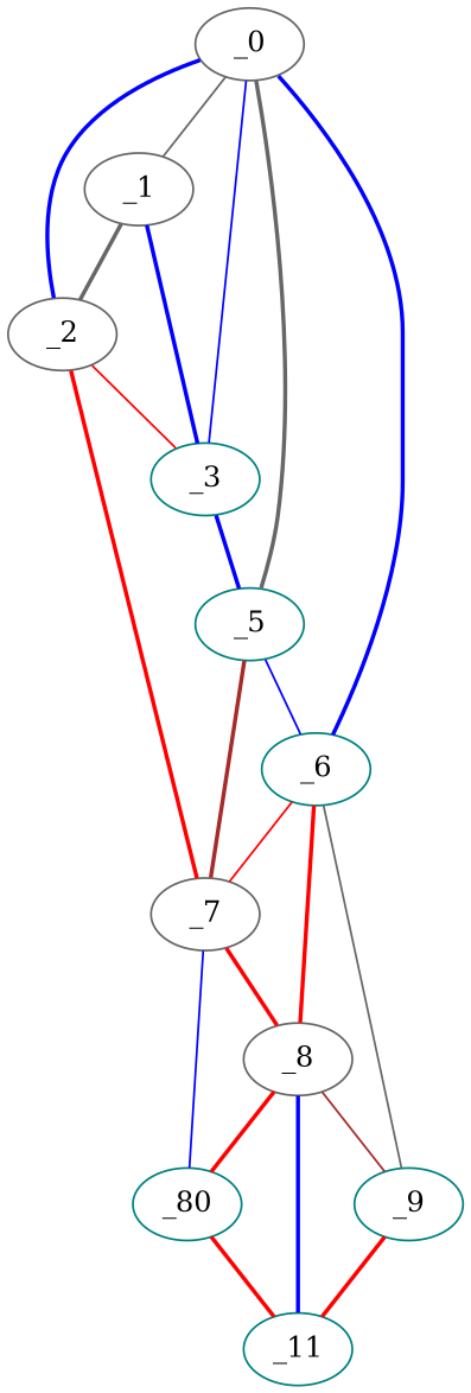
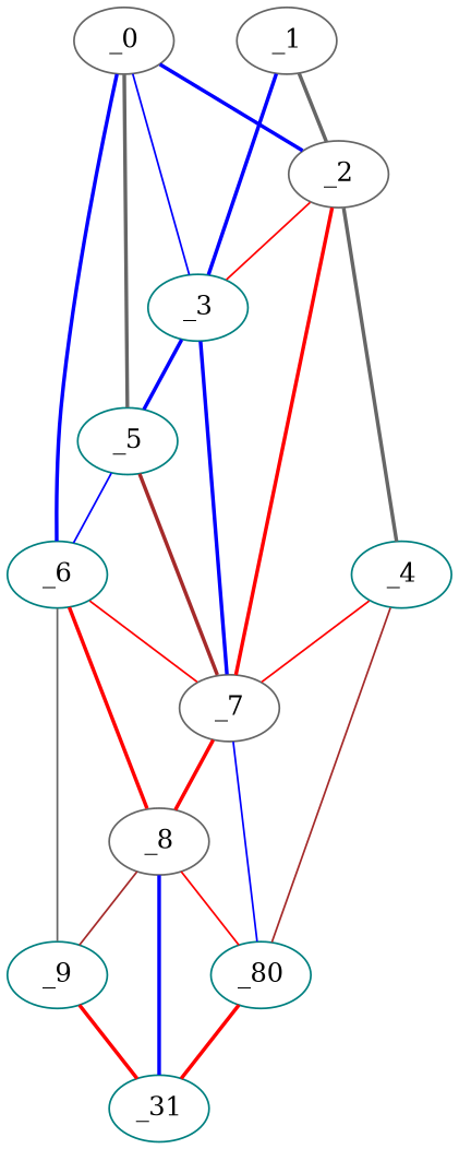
  graph {
    node [color=teal x=39]
    edge [color=blue style=bold valence=2]
    _0 [color=gray40 x=25 y=40]
    _1 [color=gray40 x=31 y=46]
    _2 [color=gray40 x=34 y=74]
    _3 [y=44]
    _5 [x=41 y=31]
    _6 [x=44 y=23]
+   _4 [y=90]
    _7 [color=gray40 x=50 y=38]
    _8 [color=gray40 x=73 y=11]
    _9 [x=74 y=6]
    n11 [label=_80 x=105 y=25]
-   _11 [x=109 y=10]
-   _0 -- _1 [color=gray40 style=solid]
+   _11 [x=109 y=10 label=_31]
    _0 -- _2 [valence=1]
    _0 -- _3 [style=solid]
    _0 -- _5 [color=gray40]
    _0 -- _6 [valence=1]
    _1 -- _2 [color=gray40 valence=1]
    _1 -- _3
    _2 -- _3 [color=red style=solid]
+   _2 -- _4 [color=gray40 valence=1]
    _2 -- _7 [color=red]
    _3 -- _5
+   _3 -- _7 [valence=1]
    _5 -- _6 [style=solid]
    _5 -- _7 [color=brown]
    _6 -- _7 [color=red style=solid]
    _6 -- _8 [color=red]
    _6 -- _9 [color=gray40 style=solid valence=1]
+   _4 -- _7 [color=red style=solid]
+   _4 -- n11 [color=brown style=solid valence=1]
    _7 -- _8 [color=red]
    _7 -- n11 [style=solid]
    _8 -- _9 [color=brown style=solid valence=1]
-   _8 -- n11 [color=red]
+   _8 -- n11 [color=red style=solid]
    _8 -- _11
    _9 -- _11 [color=red valence=1]
    n11 -- _11 [color=red valence=1]
  }
